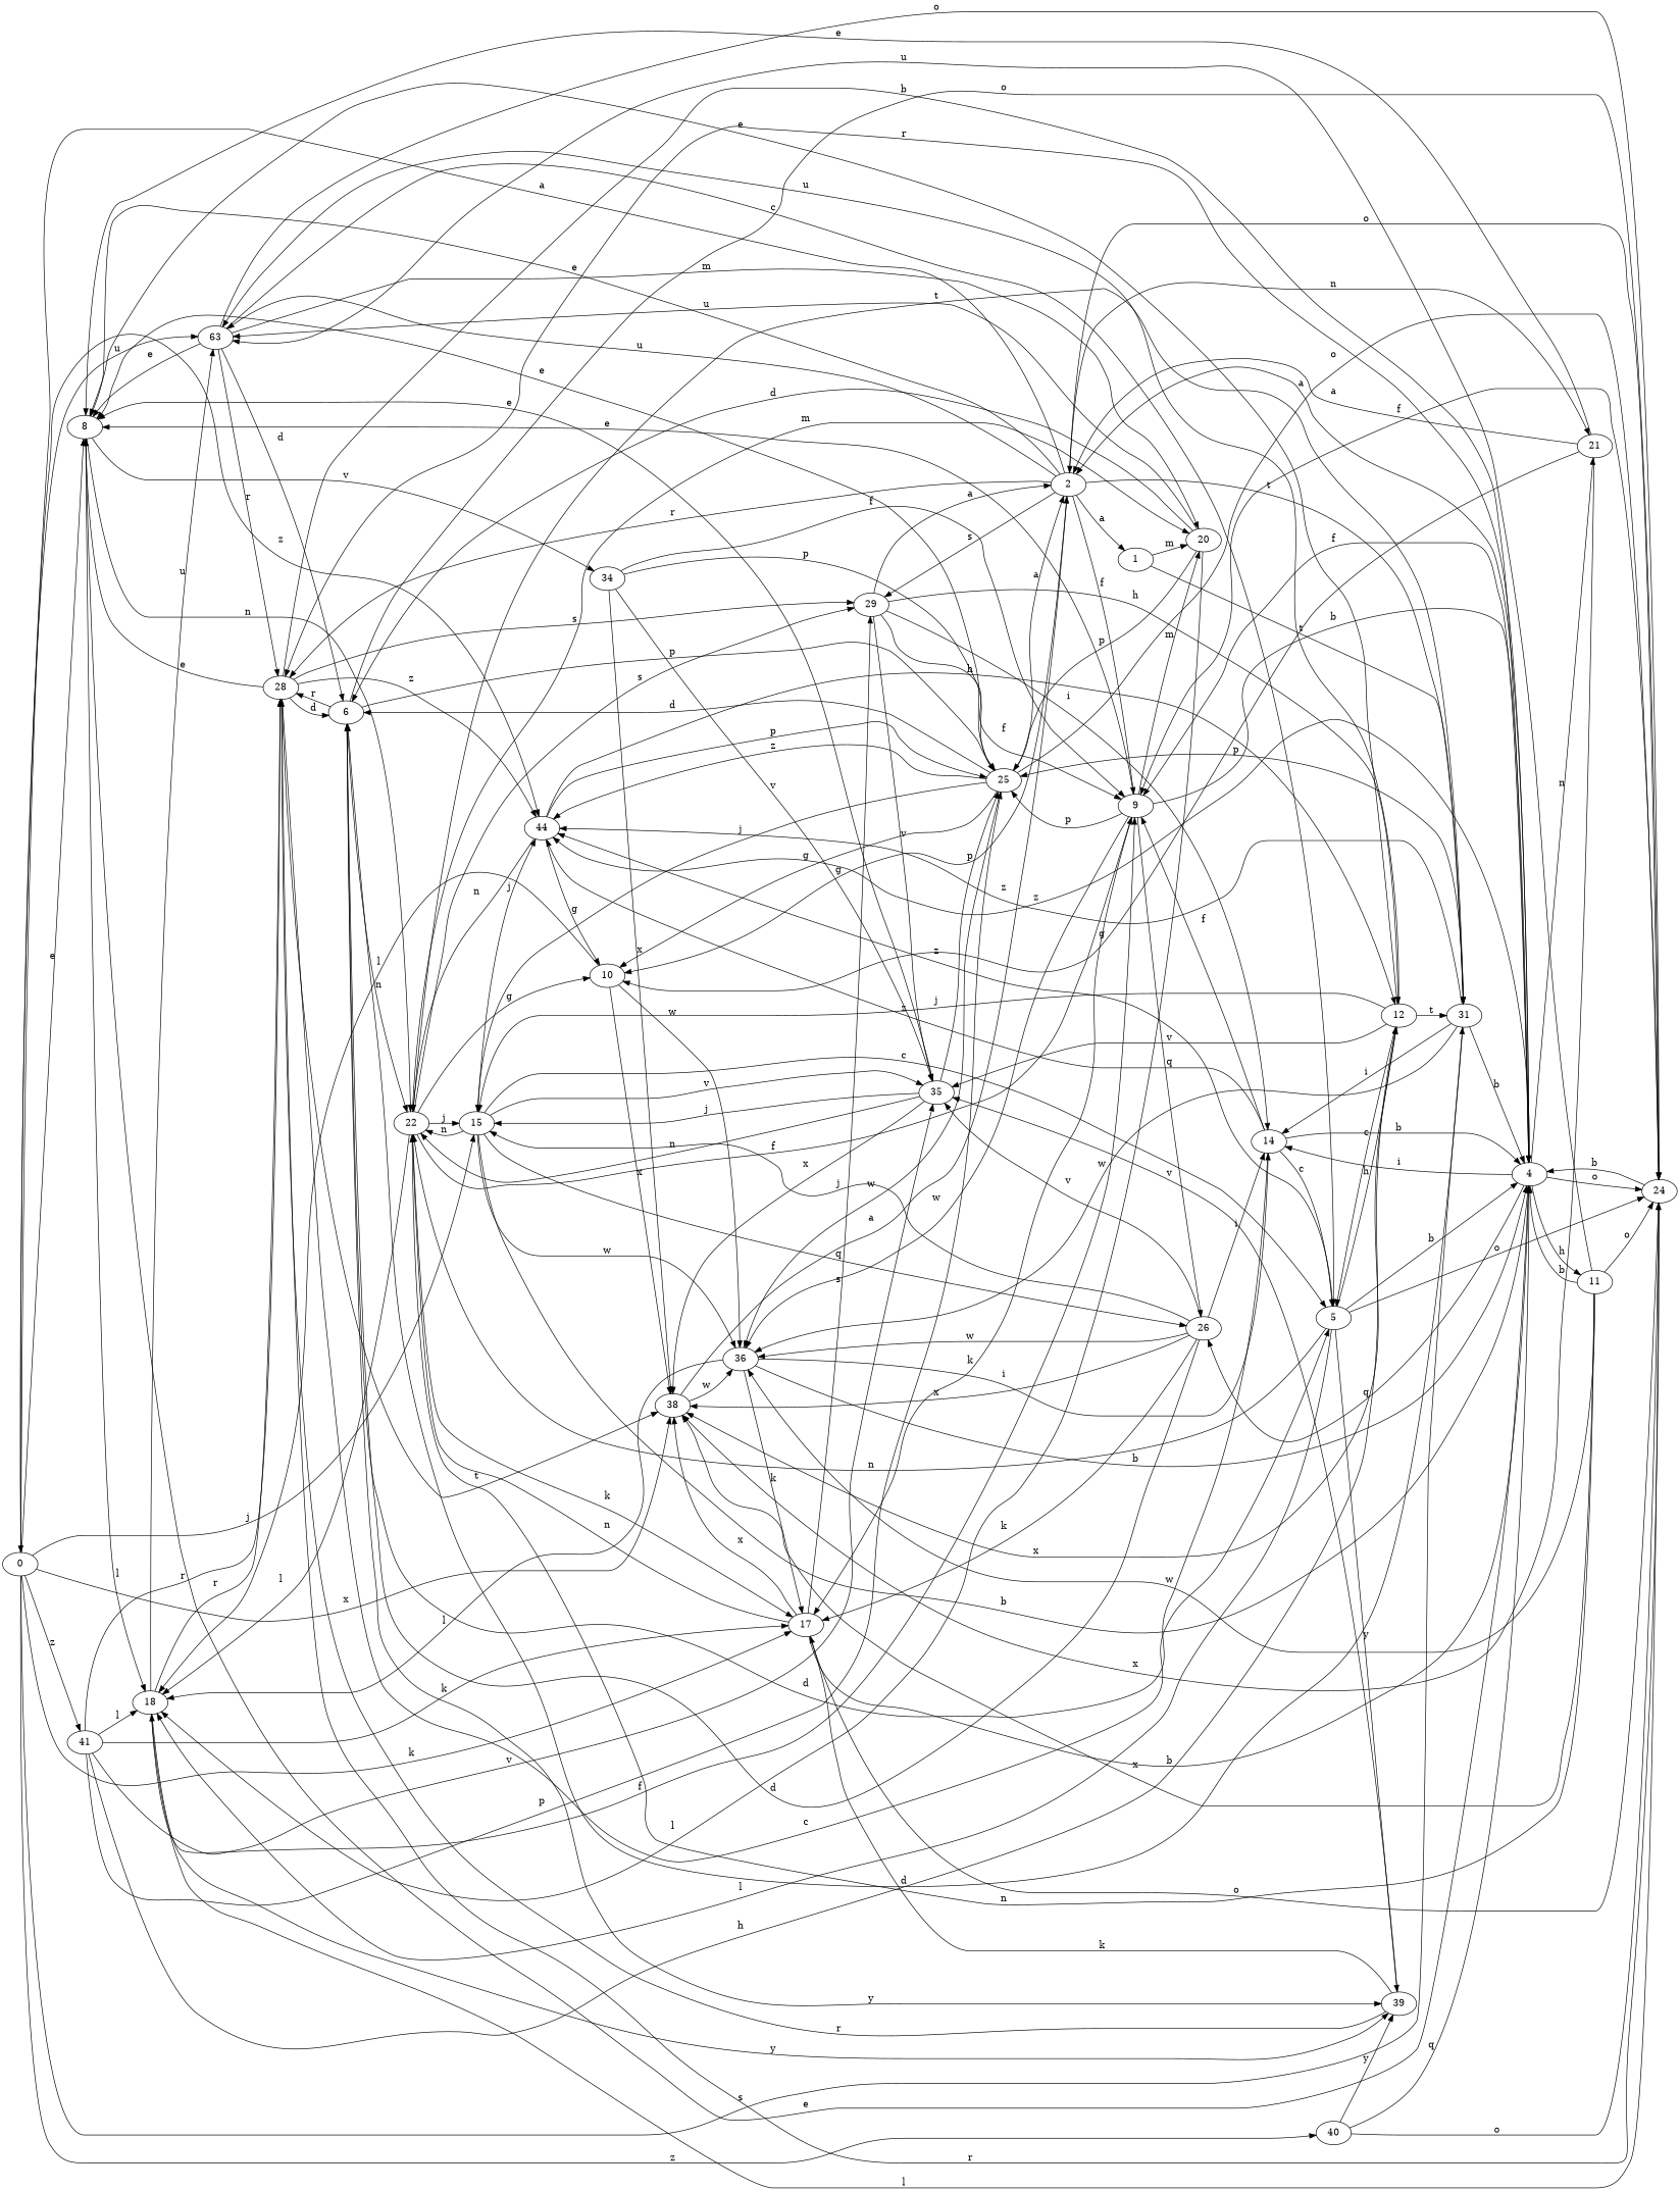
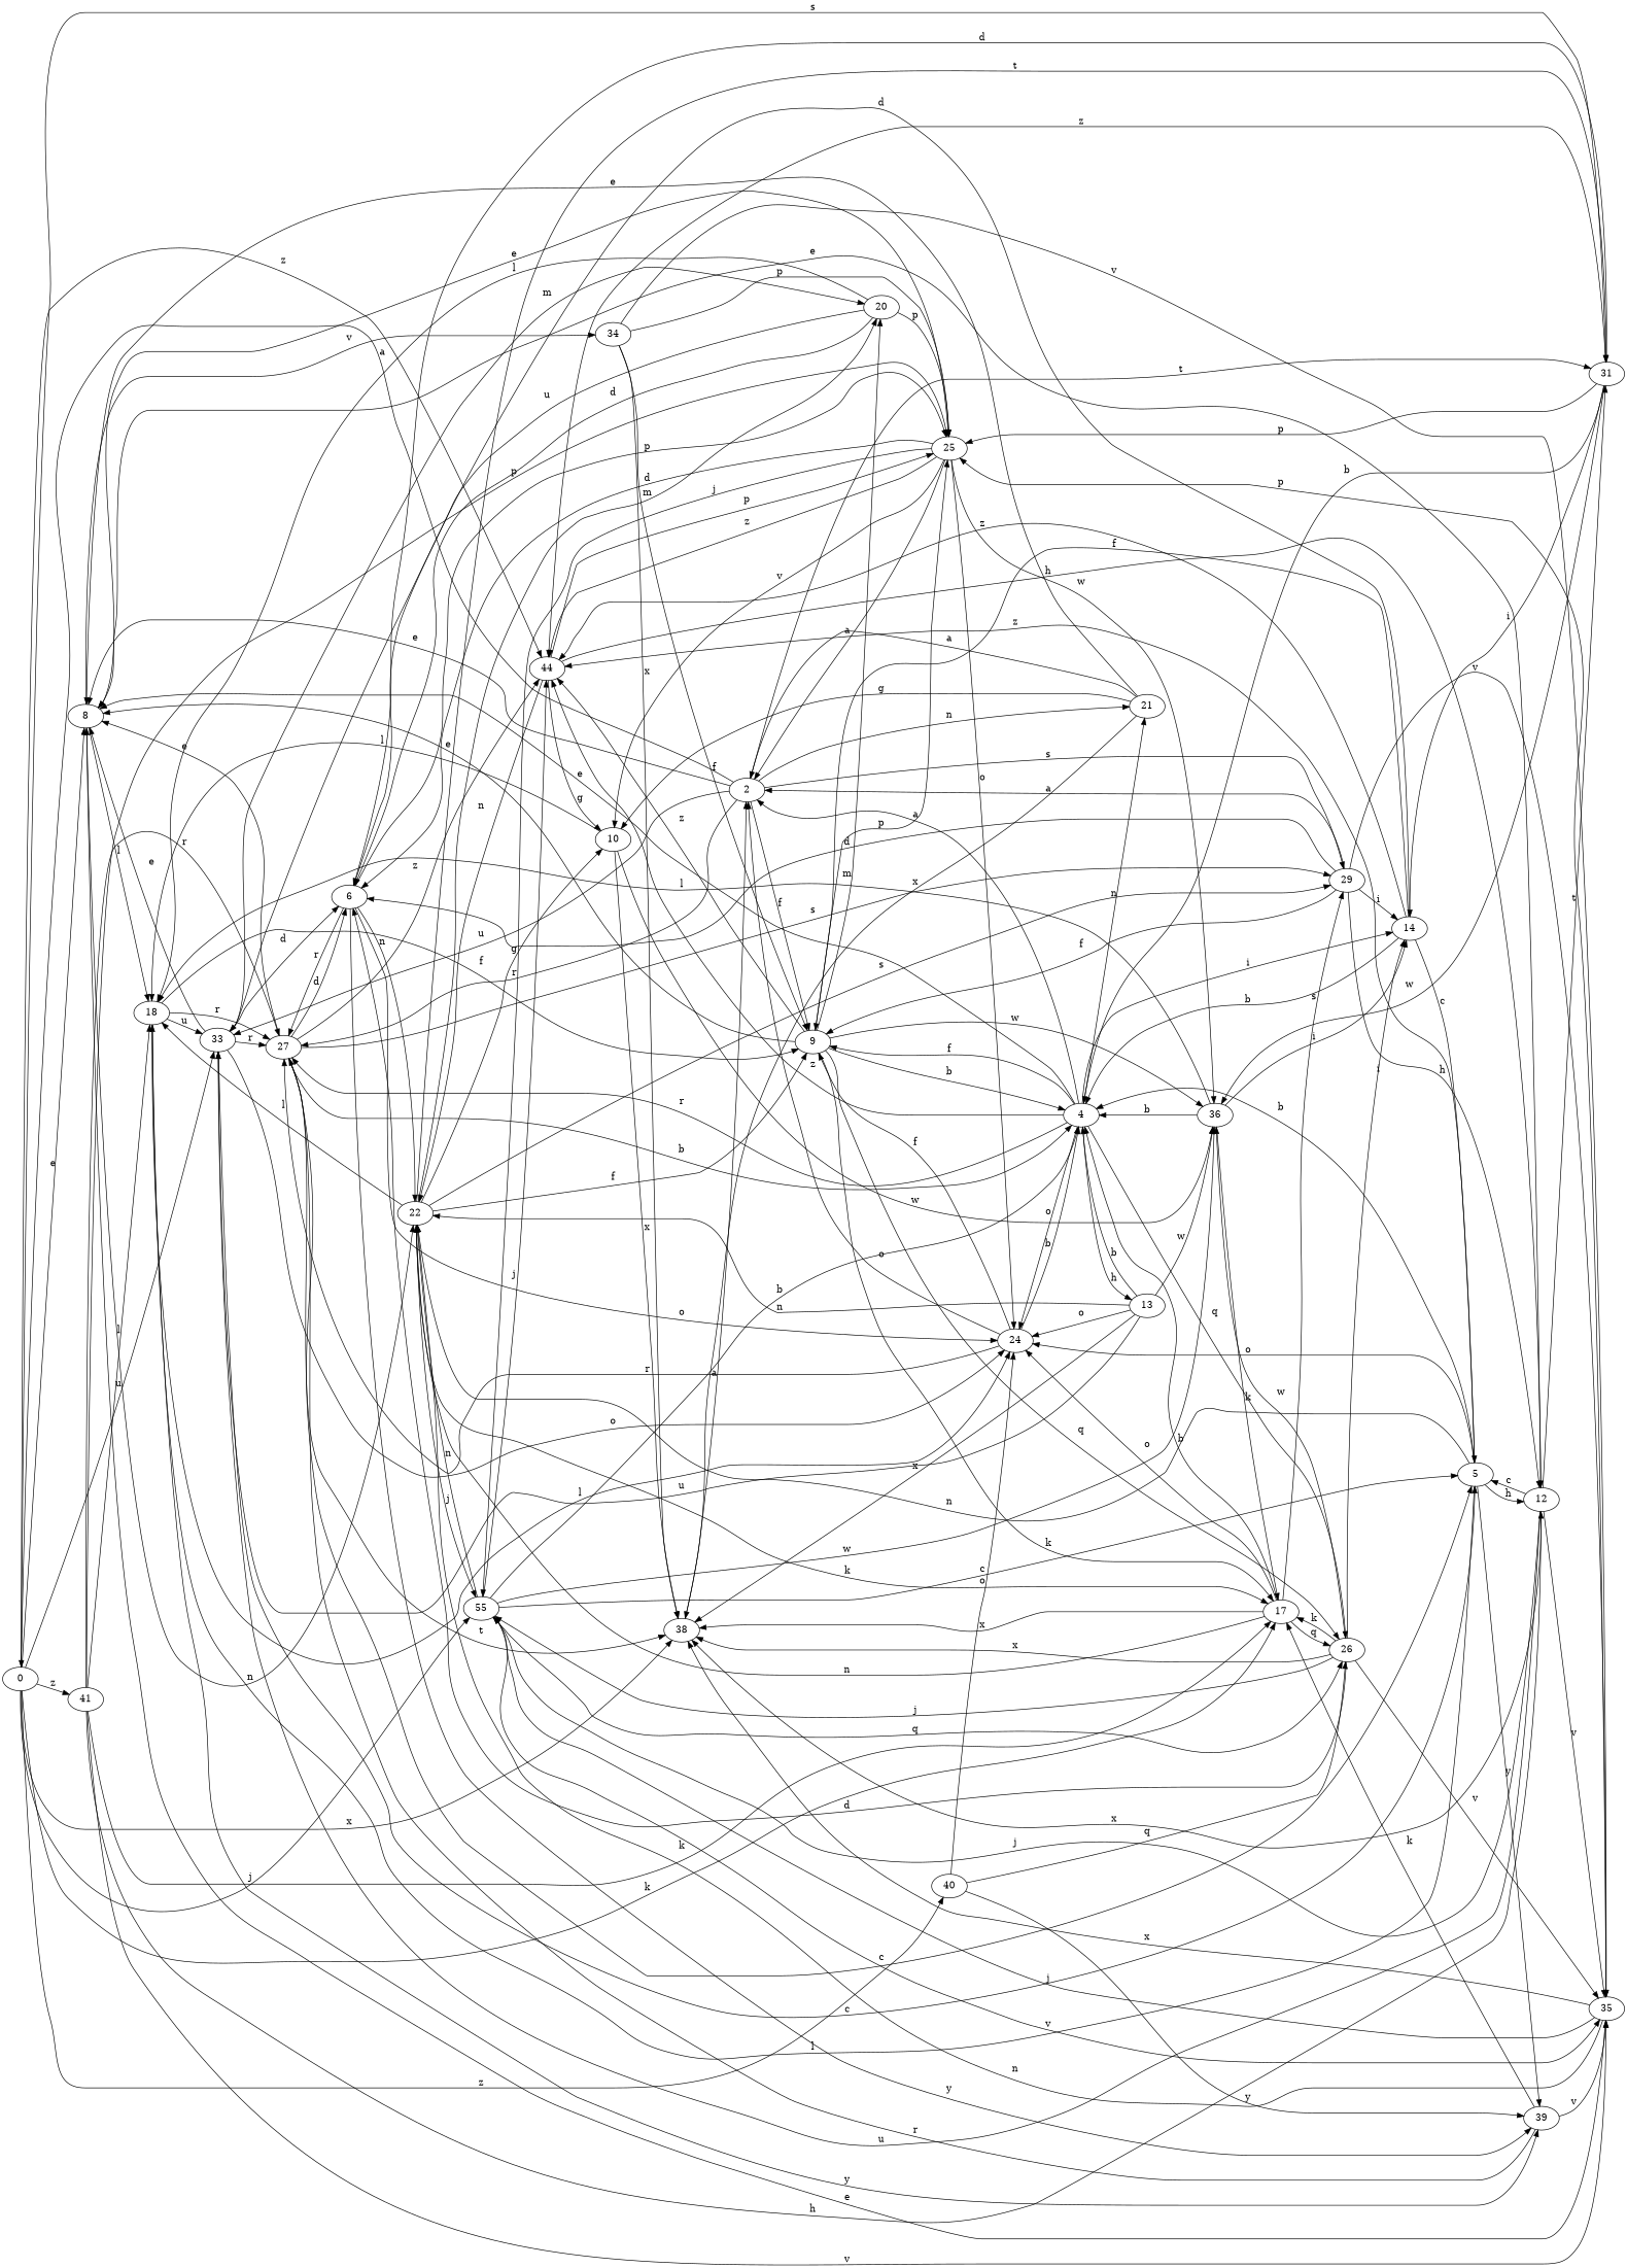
  strict digraph {
    rankdir=LR
    0
    8
-   15
+   15 [label=55]
    17
    31
-   33 [label=63]
+   33
    38
    40
    41
    44
    18
    22
    34
    4
    26
    5
    36
    35
    24
    29
    14
    6
    25
    20
-   28
+   28 [label=27]
    2
    39
    12
    10
-   1
    9
    21
-   11
+   11 [label=13]
    0 -> 8 [label=e]
    0 -> 15 [label=j]
    0 -> 17 [label=k]
    0 -> 31 [label=s]
    0 -> 33 [label=u]
    0 -> 38 [label=x]
    0 -> 40 [label=z]
    0 -> 41 [label=z]
    0 -> 44 [label=z]
    8 -> 18 [label=l]
    8 -> 22 [label=n]
    8 -> 34 [label=v]
    15 -> 44 [label=j]
    15 -> 22 [label=n]
    15 -> 4 [label=b]
    15 -> 26 [label=q]
    15 -> 5 [label=c]
    15 -> 36 [label=w]
    15 -> 35 [label=v]
    17 -> 38 [label=x]
    17 -> 22 [label=n]
    17 -> 4 [label=b]
+   17 -> 26 [label=q]
    17 -> 24 [label=o]
    17 -> 29 [label=s]
    31 -> 44 [label=z]
    31 -> 4 [label=b]
    31 -> 36 [label=w]
    31 -> 14 [label=i]
    31 -> 6 [label=d]
    31 -> 25 [label=p]
    33 -> 8 [label=e]
    33 -> 5 [label=c]
    33 -> 24 [label=o]
    33 -> 6 [label=d]
    33 -> 20 [label=m]
    33 -> 28 [label=r]
-   38 -> 36 [label=w]
    38 -> 2 [label=a]
-   40 -> 4 [label=q]
+   40 -> 26 [label=q]
    40 -> 24 [label=o]
    40 -> 39 [label=y]
    41 -> 17 [label=k]
    41 -> 18 [label=l]
    41 -> 35 [label=v]
    41 -> 25 [label=p]
    41 -> 28 [label=r]
    41 -> 12 [label=h]
    44 -> 22 [label=n]
    44 -> 25 [label=p]
    44 -> 12 [label=h]
    44 -> 10 [label=g]
    18 -> 33 [label=u]
    18 -> 28 [label=r]
    18 -> 39 [label=y]
    18 -> 9 [label=f]
    22 -> 15 [label=j]
    22 -> 17 [label=k]
    22 -> 31 [label=t]
    22 -> 18 [label=l]
    22 -> 29 [label=s]
    22 -> 20 [label=m]
    22 -> 10 [label=g]
    22 -> 9 [label=f]
    34 -> 38 [label=x]
    34 -> 35 [label=v]
    34 -> 25 [label=p]
    34 -> 9 [label=f]
    4 -> 8 [label=e]
    4 -> 44 [label=z]
    4 -> 26 [label=q]
    4 -> 24 [label=o]
    4 -> 14 [label=i]
    4 -> 28 [label=r]
    4 -> 2 [label=a]
    4 -> 9 [label=f]
    4 -> 21 [label=n]
    4 -> 11 [label=h]
    26 -> 15 [label=j]
    26 -> 17 [label=k]
    26 -> 38 [label=x]
    26 -> 36 [label=w]
    26 -> 35 [label=v]
    26 -> 14 [label=i]
    26 -> 6 [label=d]
    5 -> 44 [label=z]
    5 -> 18 [label=l]
    5 -> 22 [label=n]
    5 -> 4 [label=b]
    5 -> 24 [label=o]
    5 -> 39 [label=y]
    5 -> 12 [label=h]
    36 -> 17 [label=k]
    36 -> 18 [label=l]
    36 -> 4 [label=b]
    36 -> 14 [label=i]
    35 -> 8 [label=e]
    35 -> 15 [label=j]
    35 -> 38 [label=x]
    35 -> 22 [label=n]
    35 -> 25 [label=p]
-   24 -> 18 [label=l]
+   18 -> 24 [label=l]
    24 -> 4 [label=b]
    24 -> 28 [label=r]
    24 -> 2 [label=o]
    24 -> 9 [label=f]
    29 -> 35 [label=v]
    29 -> 14 [label=i]
+   29 -> 6 [label=d]
    29 -> 2 [label=a]
    29 -> 12 [label=h]
    29 -> 9 [label=f]
    14 -> 44 [label=z]
    14 -> 4 [label=b]
    14 -> 5 [label=c]
    14 -> 6 [label=d]
    14 -> 9 [label=f]
    6 -> 22 [label=n]
    6 -> 24 [label=o]
    6 -> 25 [label=p]
    6 -> 28 [label=r]
    6 -> 39 [label=y]
    25 -> 8 [label=e]
    25 -> 15 [label=j]
    25 -> 44 [label=z]
    25 -> 36 [label=w]
    25 -> 24 [label=o]
    25 -> 6 [label=d]
    25 -> 2 [label=a]
-   25 -> 10 [label=g]
+   25 -> 10 [label=v]
    20 -> 33 [label=u]
    20 -> 18 [label=l]
    20 -> 6 [label=d]
    20 -> 25 [label=p]
    28 -> 8 [label=e]
    28 -> 38 [label=t]
    28 -> 44 [label=z]
    28 -> 4 [label=b]
    28 -> 5 [label=c]
    28 -> 29 [label=s]
    28 -> 6 [label=d]
    2 -> 0 [label=a]
    2 -> 8 [label=e]
    2 -> 31 [label=t]
    2 -> 33 [label=u]
    2 -> 29 [label=s]
    2 -> 28 [label=r]
-   2 -> 10 [label=g]
-   2 -> 1 [label=a]
    2 -> 9 [label=f]
    2 -> 21 [label=n]
    39 -> 17 [label=k]
    39 -> 35 [label=v]
    39 -> 28 [label=r]
    12 -> 8 [label=e]
    12 -> 15 [label=j]
    12 -> 31 [label=t]
    12 -> 33 [label=u]
    12 -> 38 [label=x]
    12 -> 5 [label=c]
    12 -> 35 [label=v]
    10 -> 38 [label=x]
    10 -> 18 [label=l]
    10 -> 36 [label=w]
-   1 -> 31 [label=t]
-   1 -> 20 [label=m]
    9 -> 8 [label=e]
    9 -> 17 [label=k]
+   9 -> 44 [label=z]
    9 -> 4 [label=b]
    9 -> 26 [label=q]
    9 -> 36 [label=w]
    9 -> 25 [label=p]
    9 -> 20 [label=m]
    21 -> 8 [label=e]
    21 -> 38 [label=x]
    21 -> 2 [label=a]
    21 -> 10 [label=g]
    11 -> 33 [label=u]
    11 -> 38 [label=x]
    11 -> 22 [label=n]
    11 -> 4 [label=b]
    11 -> 36 [label=w]
    11 -> 24 [label=o]
  }
